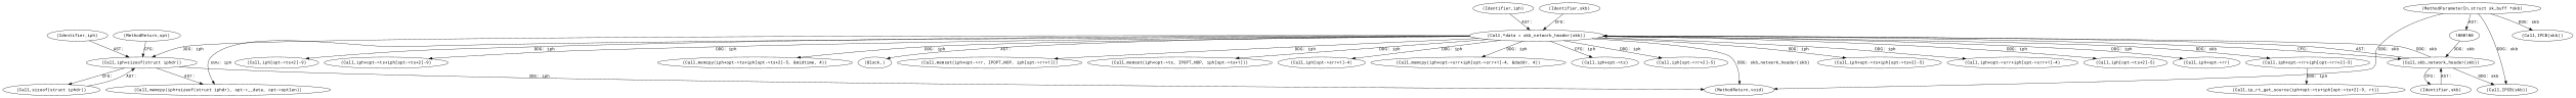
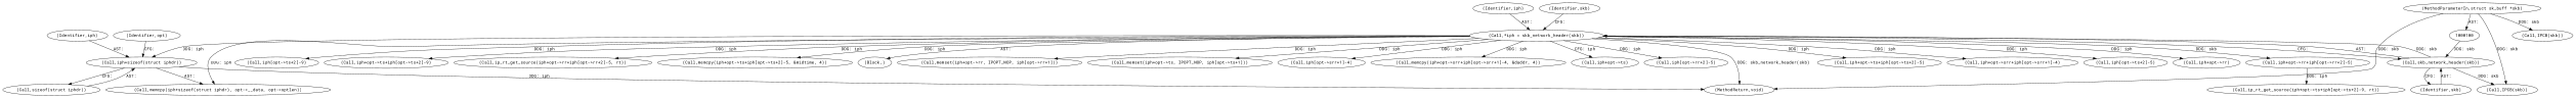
  digraph {
    fontname="Roboto Mono"
    node [fontname="Roboto Mono"]
    edge [fontname="Roboto Mono"]
    n1 [label="(Call,iph+sizeof(struct iphdr))"]
    n2 [label="(Call,memcpy(iph+sizeof(struct iphdr), opt->__data, opt->optlen))"]
    n3 [label="(Call,sizeof(struct iphdr))"]
    n4 [label="(MethodReturn,void)"]
-   n5 [label="(Call,*data = skb_network_header(skb))"]
+   n5 [label="(Call,*iph = skb_network_header(skb))"]
    n6 [label="(Call,skb_network_header(skb))"]
    n7 [label="(Call,iph[opt->srr+1]-4)"]
    n8 [label="(Call,memcpy(iph+opt->srr+iph[opt->srr+1]-4, &daddr, 4))"]
    n9 [label="(Call,iph+opt->ts)"]
    n10 [label="(Call,iph[opt->rr+2]-5)"]
    n11 [label="(Call,iph+opt->ts+iph[opt->ts+2]-5)"]
    n12 [label="(Call,iph+opt->srr+iph[opt->srr+1]-4)"]
    n13 [label="(Call,iph[opt->ts+2]-5)"]
    n14 [label="(Call,iph+opt->rr)"]
    n15 [label="(Call,iph+opt->rr+iph[opt->rr+2]-5)"]
    n16 [label="(Call,iph[opt->ts+2]-9)"]
    n17 [label="(Call,iph+opt->ts+iph[opt->ts+2]-9)"]
+   n18 [label="(Call,ip_rt_get_source(iph+opt->rr+iph[opt->rr+2]-5, rt))"]
    n19 [label="(Call,memcpy(iph+opt->ts+iph[opt->ts+2]-5, &midtime, 4))"]
    n20 [label="(Block,)"]
    n21 [label="(Call,memset(iph+opt->rr, IPOPT_NOP, iph[opt->rr+1]))"]
    n22 [label="(Call,memset(iph+opt->ts, IPOPT_NOP, iph[opt->ts+1]))"]
    n23 [label="(Identifier,skb)"]
    n24 [label="(Call,IPCB(skb))"]
    n25 [label="(Call,ip_rt_get_source(iph+opt->ts+iph[opt->ts+2]-9, rt))"]
    n26 [label="(MethodParameterIn,struct sk_buff *skb)"]
    n27 [label="(Call,IPCB(skb))"]
    1000100
    n29 [label="(Identifier,iph)"]
    n30 [label="(Identifier,skb)"]
    n31 [label="(Identifier,iph)"]
-   n32 [label="(MethodReturn,opt)"]
+   n32 [label="(Identifier,opt)"]
    n1 -> n2 [label="AST: "]
    n1 -> n3 [label="CFG: "]
    n1 -> n4 [label="DDG: iph"]
    n3 -> n1 [label="AST: "]
    n5 -> n1 [label="DDG: iph"]
    n5 -> n2 [label="DDG: iph"]
    n5 -> n4 [label="DDG: skb_network_header(skb)"]
    n5 -> n6 [label="CFG: "]
    n5 -> n7 [label="DDG: iph"]
    n5 -> n8 [label="DDG: iph"]
    n5 -> n9 [label="CFG: iph"]
    n5 -> n10 [label="DDG: iph"]
    n5 -> n11 [label="DDG: iph"]
    n5 -> n12 [label="DDG: iph"]
    n5 -> n13 [label="DDG: iph"]
    n5 -> n14 [label="DDG: iph"]
    n5 -> n15 [label="DDG: skb"]
    n5 -> n16 [label="DDG: iph"]
    n5 -> n17 [label="DDG: iph"]
+   n5 -> n18 [label="DDG: iph"]
    n5 -> n19 [label="DDG: iph"]
    n5 -> n20 [label="AST: "]
    n5 -> n21 [label="DDG: iph"]
    n5 -> n22 [label="DDG: iph"]
    n6 -> n5 [label="AST: "]
    n6 -> n5 [label="DDG: skb"]
    n6 -> n23 [label="CFG: "]
    n6 -> n24 [label="DDG: skb"]
    n15 -> n25 [label="DDG: iph"]
    n23 -> n6 [label="AST: "]
    n26 -> n4 [label="DDG: skb"]
    n26 -> n24 [label="DDG: skb"]
    n26 -> n27 [label="DDG: skb"]
    n26 -> 1000100 [label="AST: "]
    1000100 -> n6 [label="DDG: skb"]
    n29 -> n5 [label="AST: "]
    n30 -> n5 [label="CFG: "]
    n31 -> n1 [label="AST: "]
    n32 -> n1 [label="CFG: "]
  }
